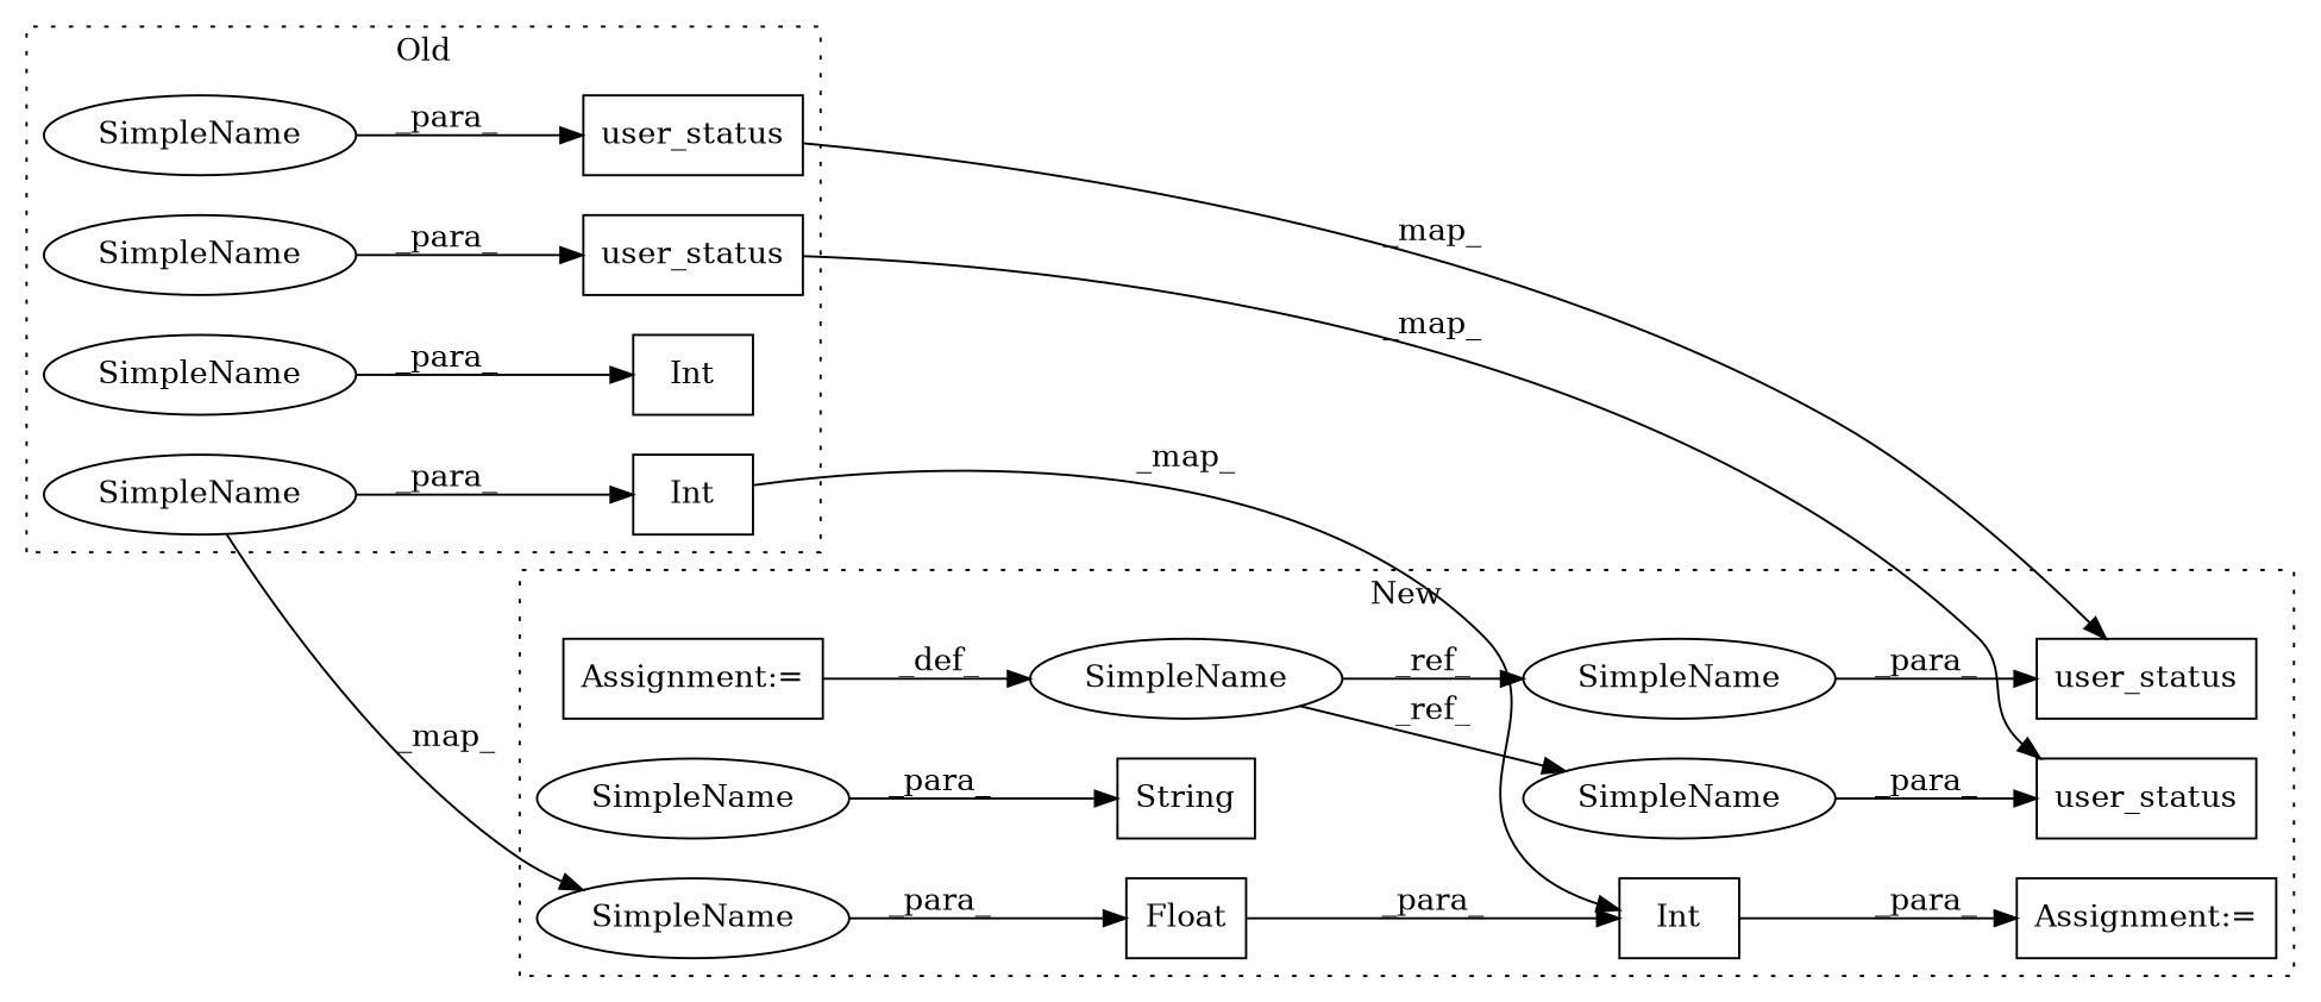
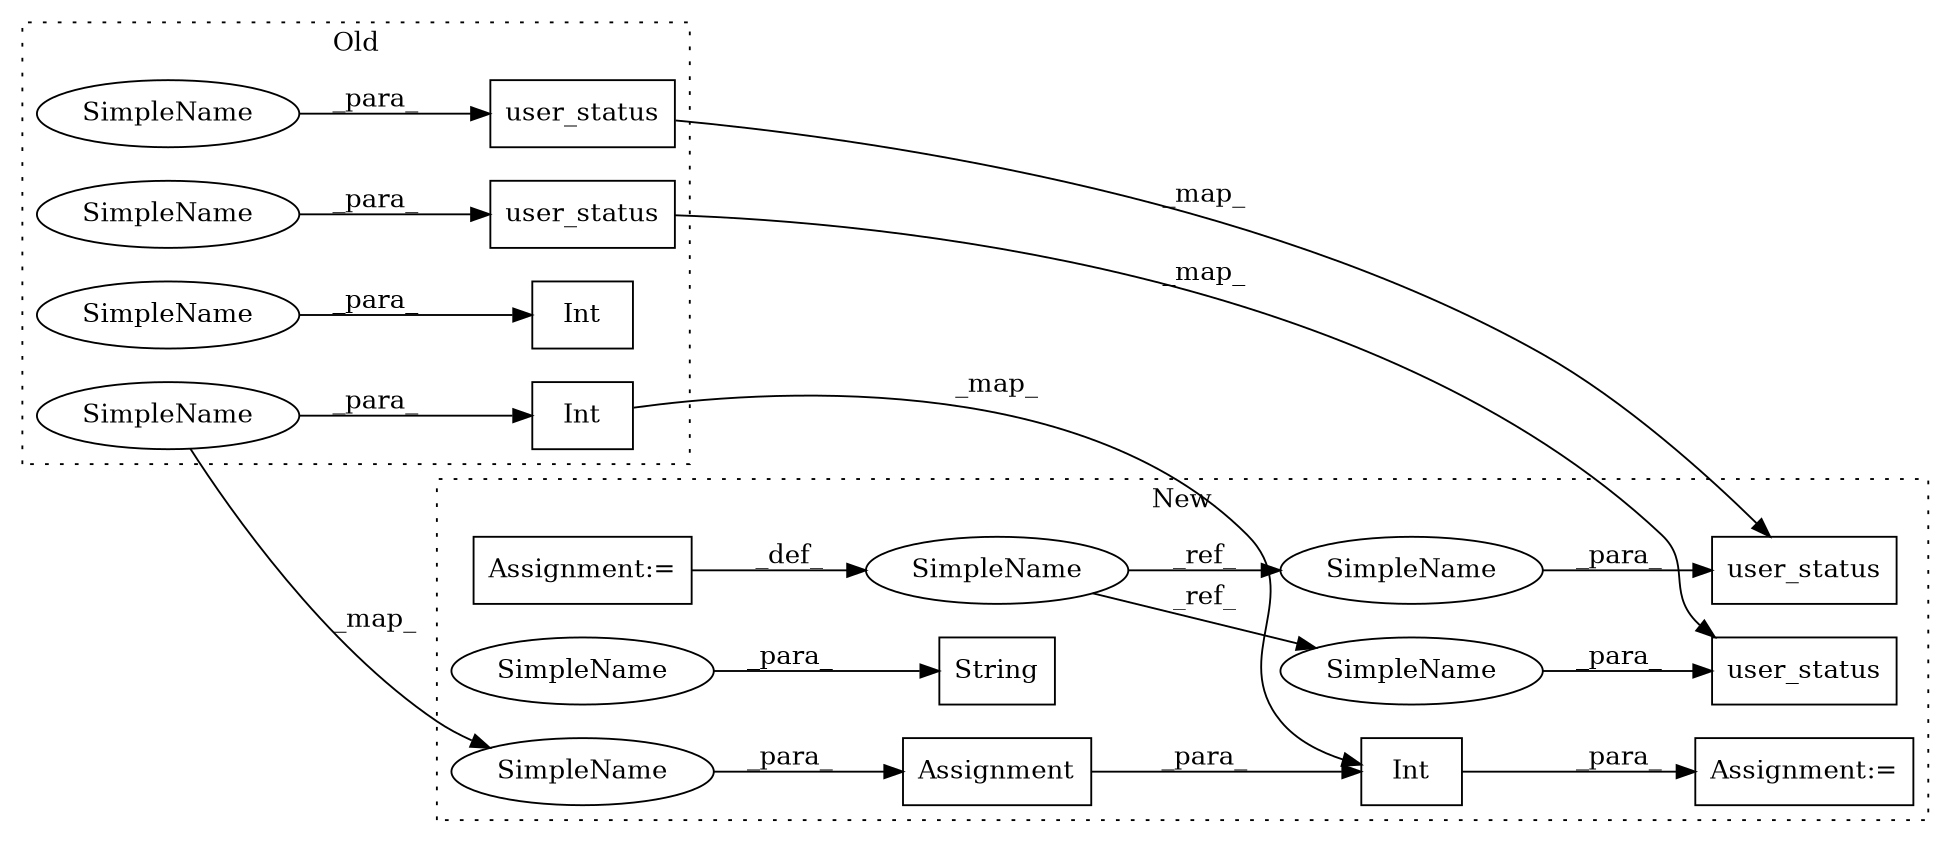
  digraph {
    rankdir=LR
    node [a=32 l=7 shape=box]
    n1 [l="12,1" label=user_status s="32589,32608"]
    n2 [l="4,1" label=Int s="32752,32763"]
    n3 [l="12,1" label=user_status s="32859,32878"]
    n4 [l="4,1" label=Int s="32690,32701"]
    n5 [a=42 label=SimpleName s=32756 shape=ellipse]
    n6 [a=42 label=SimpleName s=32871 shape=ellipse]
    n7 [a=42 label=SimpleName s=32694 shape=ellipse]
    n8 [a=42 label=SimpleName s=32601 shape=ellipse]
    n9 [l="12,1" label=user_status s="33948,33971"]
    n10 [l="7,1" label=String s="33577,33591"]
    n11 [l="4,1" label=Int s="33620,33638"]
    n12 [l="12,1" label=user_status s="33672,33695"]
-   n13 [l="6,1" label=Float s="33624,33637"]
+   n13 [l="6,1" label=Assignment s="33624,33637"]
    n14 [a=42 l=11 label=SimpleName s=33565 shape=ellipse]
    n15 [a=7 l=1 label="Assignment:=" s=33576]
    n16 [a=7 l=1 label="Assignment:=" s=33619]
    n17 [a=42 l=11 label=SimpleName s=33960 shape=ellipse]
    n18 [a=42 l=11 label=SimpleName s=33684 shape=ellipse]
    n19 [a=42 label=SimpleName s=33584 shape=ellipse]
    n20 [a=42 label=SimpleName s=33630 shape=ellipse]
    subgraph cluster_1 {
      label=Old
      style=dotted
      n1
      n2
      n3
      n4
      n5
      n6
      n7
      n8
    }
    subgraph cluster_2 {
      label=New
      style=dotted
      n9
      n10
      n11
      n12
      n13
      n14
      n15
      n16
      n17
      n18
      n19
      n20
    }
    n1 -> n9 [label=_map_]
    n2 -> n11 [label=_map_]
    n3 -> n12 [label=_map_]
    n5 -> n2 [label=_para_]
    n5 -> n20 [label=_map_]
    n6 -> n3 [label=_para_]
    n7 -> n4 [label=_para_]
    n8 -> n1 [label=_para_]
    n11 -> n16 [label=_para_]
    n13 -> n11 [label=_para_]
    n14 -> n17 [label=_ref_]
    n14 -> n18 [label=_ref_]
    n15 -> n14 [label=_def_]
    n17 -> n9 [label=_para_]
    n18 -> n12 [label=_para_]
    n19 -> n10 [label=_para_]
    n20 -> n13 [label=_para_]
  }
